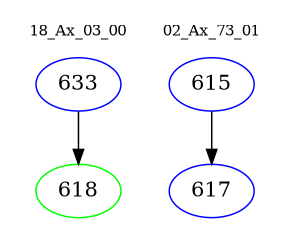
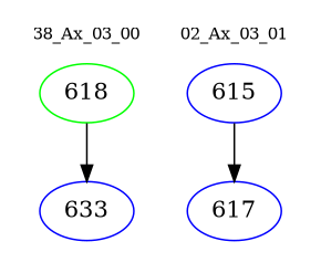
  digraph {
    fontname="DejaVu Serif"
    node [color=blue fontname="DejaVu Serif"]
    edge [color=black fontname="DejaVu Serif"]
    n1 [label=633]
    n2 [color=green label=618]
    n3 [label=615]
    n4 [label=617]
    subgraph cluster_1 {
      color=white
      fontsize=10
-     label="18_Ax_03_00"
+     label="38_Ax_03_00"
      n1
      n2
    }
    subgraph cluster_2 {
      color=white
      fontsize=10
-     label="02_Ax_73_01"
+     label="02_Ax_03_01"
      n3
      n4
    }
-   n1 -> n2
+   n2 -> n1
    n3 -> n4
  }
